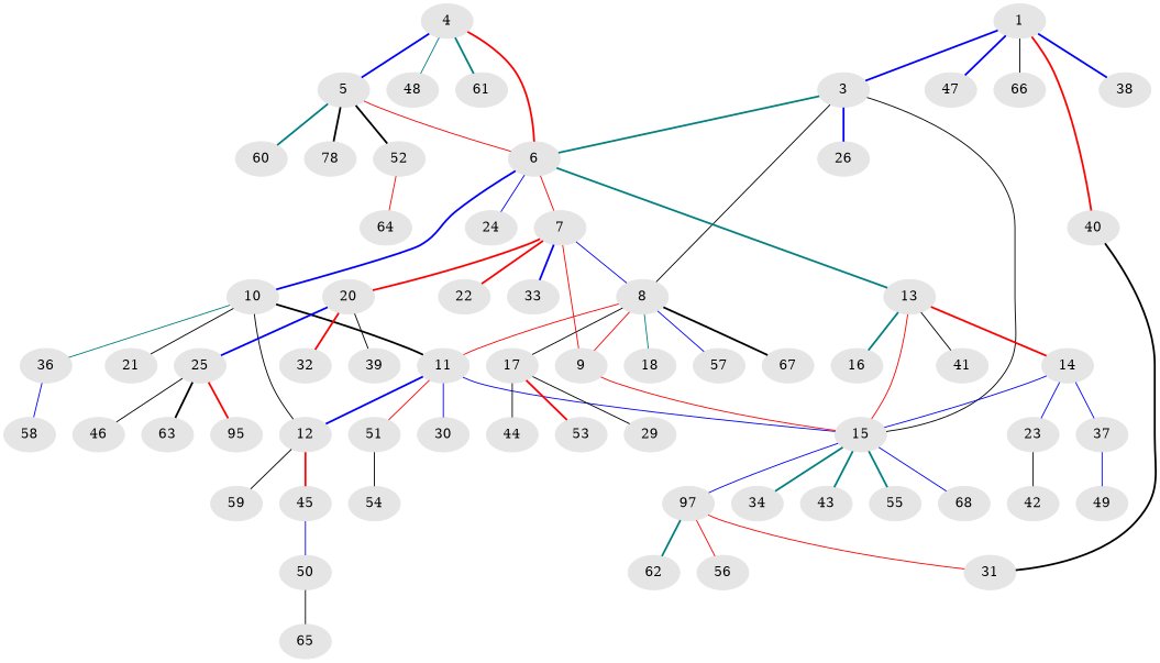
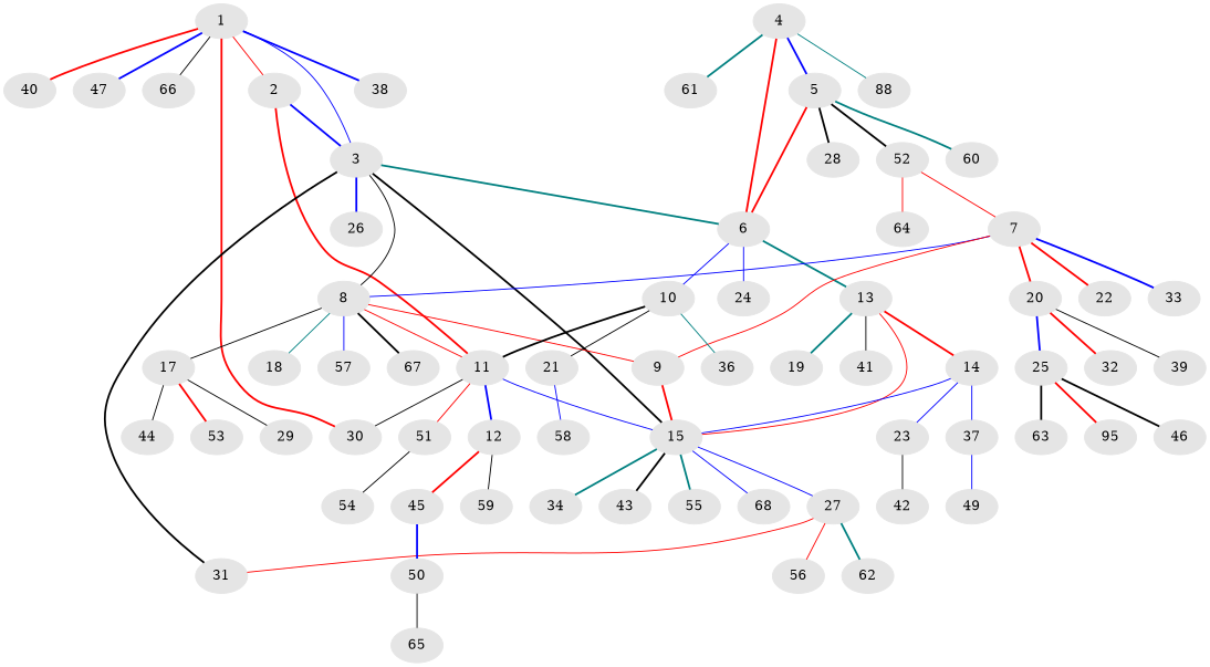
  graph {
    node [color=gray90 style=filled]
    edge [color=red style=solid]
    1
+   2
    3
    30
    38
    40
    47
    66
    11
    6
    8
    15
    26
    31
    12
    51
    7
    10
    13
    24
    9
    17
    18
    57
    67
-   27 [label=97]
+   27
    34
    43
    55
    68
    4
    5
-   48
+   48 [label=88]
    61
-   28 [label=78]
+   28
    52
    60
    64
    20
    22
    33
    21
    36
    14
-   19 [label=16]
+   19
    41
    25
    32
    39
    29
    44
    53
    45
    59
    58
    54
    50
    23
    37
    42
    49
    56
    62
    n64 [label=95]
    46
    63
    65
-   1 -- 3 [color=blue style=bold]
+   1 -- 2
+   1 -- 3 [color=blue]
+   1 -- 30 [style=bold]
    1 -- 38 [color=blue style=bold]
    1 -- 40 [style=bold]
    1 -- 47 [color=blue style=bold]
    1 -- 66 [color=black]
+   2 -- 3 [color=blue style=bold]
+   2 -- 11 [style=bold]
    3 -- 6 [color=teal style=bold]
    3 -- 8 [color=black]
-   3 -- 15 [color=black]
+   3 -- 15 [color=black style=bold]
    3 -- 26 [color=blue style=bold]
-   40 -- 31 [color=black style=bold]
-   11 -- 30 [color=blue]
+   3 -- 31 [color=black style=bold]
+   11 -- 30 [color=black]
    11 -- 15 [color=blue]
    11 -- 12 [color=blue style=bold]
    11 -- 51
-   6 -- 7
-   6 -- 10 [color=blue style=bold]
+   52 -- 7
+   6 -- 10 [color=blue]
    6 -- 13 [color=teal style=bold]
    6 -- 24 [color=blue]
    8 -- 11
    8 -- 9
    8 -- 17 [color=black]
    8 -- 18 [color=teal]
    8 -- 57 [color=blue]
    8 -- 67 [color=black style=bold]
    15 -- 27 [color=blue]
    15 -- 34 [color=teal style=bold]
-   15 -- 43 [color=teal style=bold]
+   15 -- 43 [color=black style=bold]
    15 -- 55 [color=teal style=bold]
    15 -- 68 [color=blue]
    12 -- 45 [style=bold]
    12 -- 59 [color=black]
    51 -- 54 [color=black]
    7 -- 8 [color=blue]
    7 -- 9
    7 -- 20 [style=bold]
    7 -- 22 [style=bold]
    7 -- 33 [color=blue style=bold]
    10 -- 11 [color=black style=bold]
-   10 -- 12 [color=black]
    10 -- 21 [color=black]
    10 -- 36 [color=teal]
    13 -- 15
    13 -- 14 [style=bold]
    13 -- 19 [color=teal style=bold]
    13 -- 41 [color=black]
-   9 -- 15
+   9 -- 15 [style=bold]
    17 -- 29 [color=black]
    17 -- 44 [color=black]
    17 -- 53 [style=bold]
    27 -- 31
    27 -- 56
    27 -- 62 [color=teal style=bold]
    4 -- 6 [style=bold]
    4 -- 5 [color=blue style=bold]
    4 -- 48 [color=teal]
    4 -- 61 [color=teal style=bold]
-   5 -- 6
+   5 -- 6 [style=bold]
    5 -- 28 [color=black style=bold]
    5 -- 52 [color=black style=bold]
    5 -- 60 [color=teal style=bold]
    52 -- 64
    20 -- 25 [color=blue style=bold]
    20 -- 32 [style=bold]
    20 -- 39 [color=black]
-   36 -- 58 [color=blue]
+   21 -- 58 [color=blue]
    14 -- 15 [color=blue]
    14 -- 23 [color=blue]
    14 -- 37 [color=blue]
    25 -- n64 [style=bold]
-   25 -- 46 [color=black]
+   25 -- 46 [color=black style=bold]
    25 -- 63 [color=black style=bold]
-   45 -- 50 [color=blue]
+   45 -- 50 [color=blue style=bold]
    50 -- 65 [color=black]
    23 -- 42 [color=black]
    37 -- 49 [color=blue]
  }
